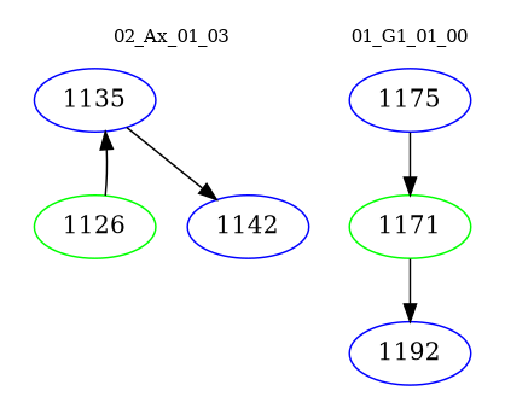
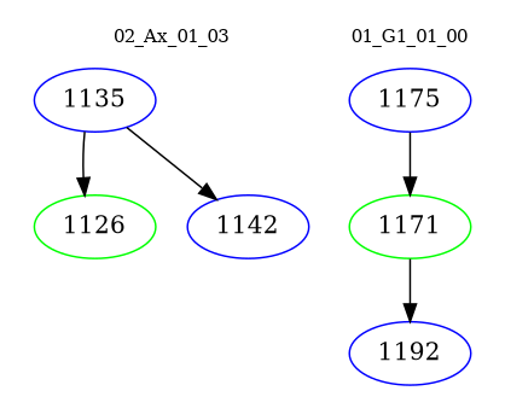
  digraph {
    node [color=blue]
    edge [color=black]
    n1 [label=1135]
    n2 [color=green label=1126]
    n3 [label=1142]
    n4 [label=1175]
    n5 [color=green label=1171]
    n6 [label=1192]
    subgraph cluster_1 {
      color=white
      fontsize=10
      label="02_Ax_01_03"
      n1
      n2
      n3
    }
    subgraph cluster_2 {
      color=white
      fontsize=10
      label="01_G1_01_00"
      n4
      n5
      n6
    }
-   n2 -> n1
+   n1 -> n2
    n1 -> n3
    n4 -> n5
    n5 -> n6
  }
